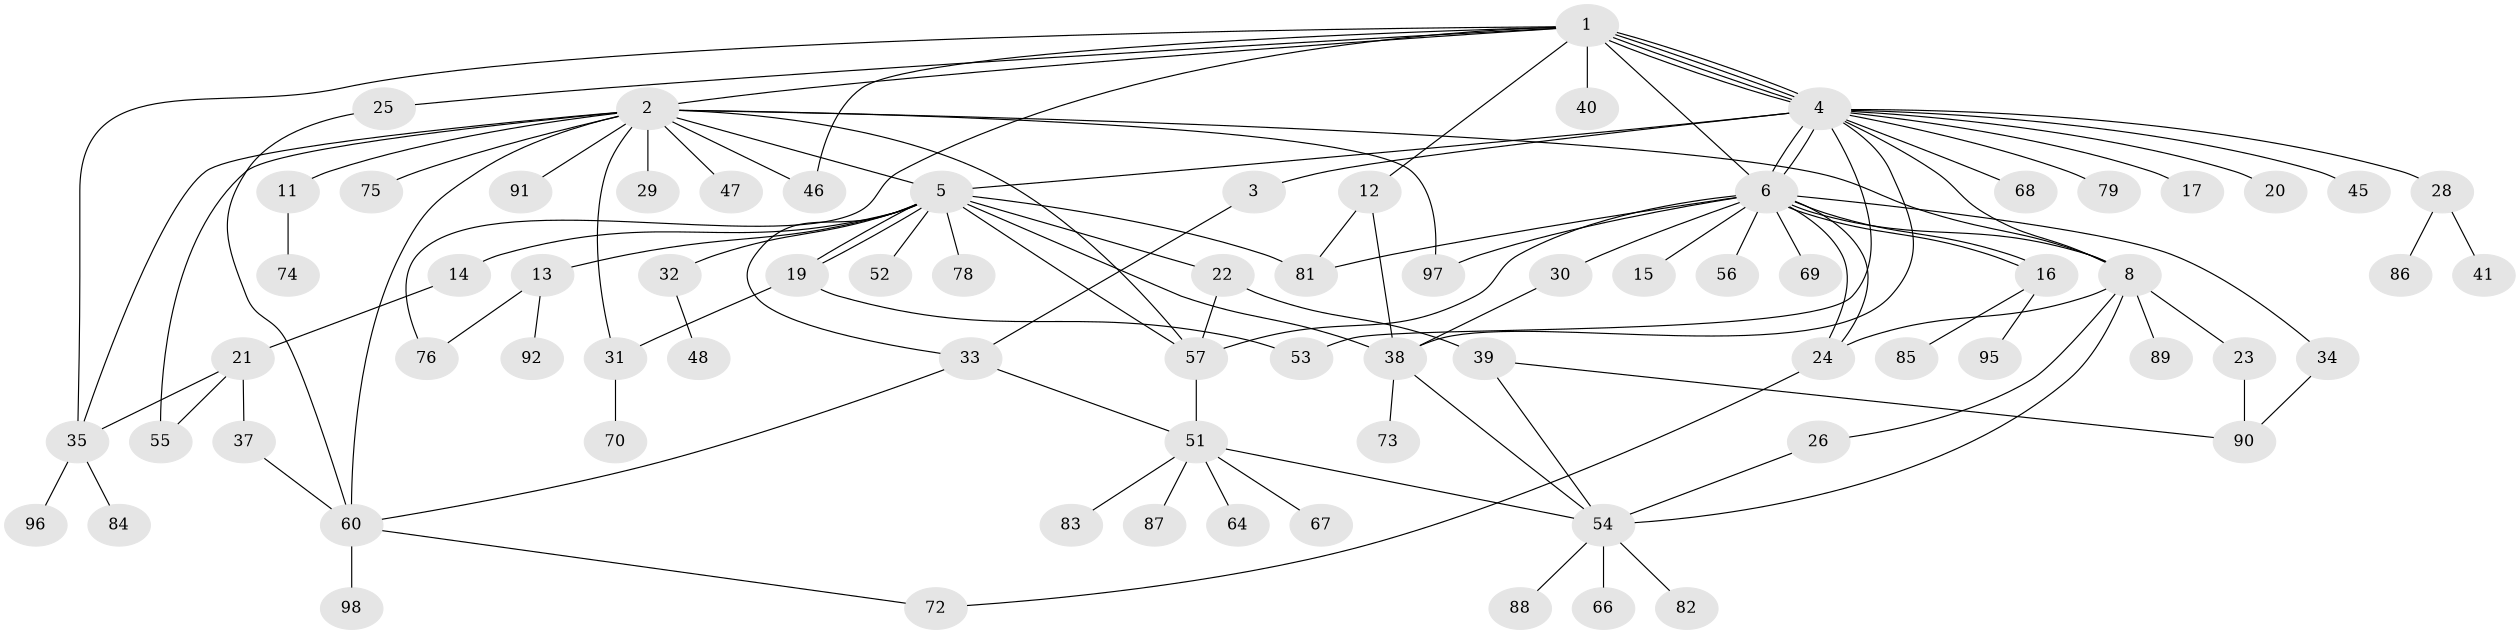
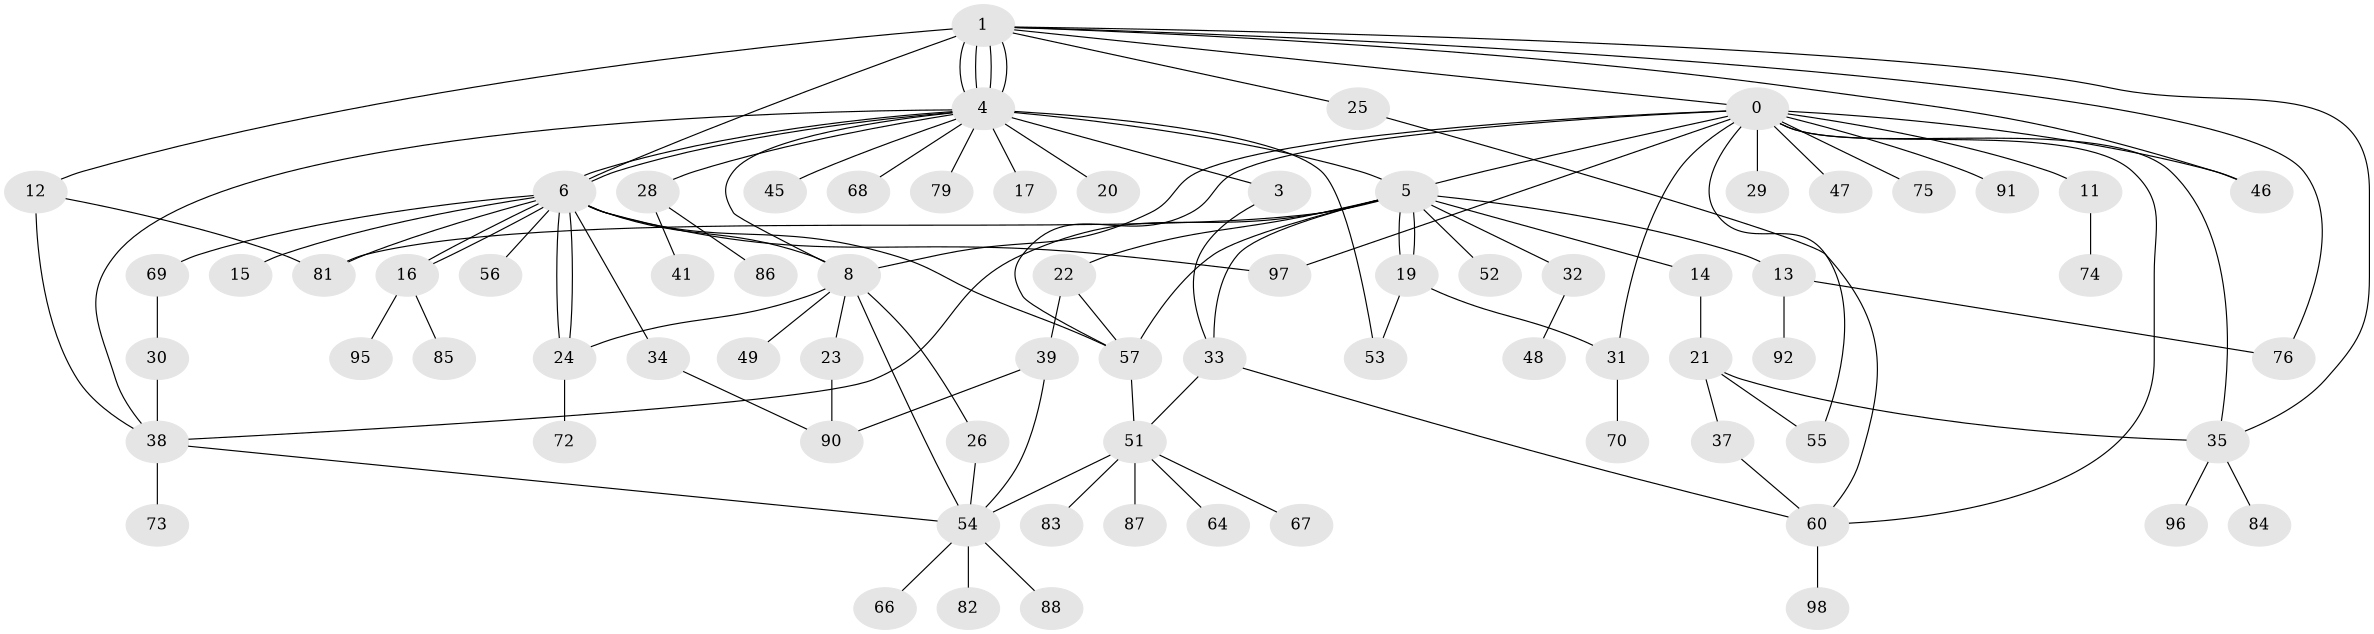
  graph {
    node [color=gray90 style=filled]
    1 [super="+3"]
-   2 [super="+18"]
+   2 [super="+18" label=0]
    4 [super="+93"]
    6 [super="+7"]
    12 [super="+77"]
    25
    35 [super="+49"]
-   40
    46
    76
    5 [super="+10"]
    8 [super="+50"]
    11
    n14 [label=57]
    29
    31
    47
    55
    60 [super="+65"]
    75
    91
    97
    n23 [label=3 super="+101"]
    17
    20
    28 [super="+62"]
    38 [super="+80"]
    45
    53
    68
    79
    81
    15
    16
    24 [super="+36"]
    30
    34
    56
    69
    84
    96
    13 [super="+43"]
    14
    19
    22 [super="+57"]
    32
    33
    52
-   78
    23
    26
    54 [super="+94"]
-   89
+   89 [label=49]
    74
    51 [super="+59"]
    70
    72
    98
    90 [super="+99"]
    41
    86
    73 [super="+100"]
    92
    21 [super="+71"]
    39 [super="+63"]
    48
    85
    95
    66
    82
    88
    37 [super="+61"]
    64
    67
    83
    87
    1 -- 2
    1 -- 4 [weight=2]
    1 -- 4
    1 -- 4
    1 -- 4
    1 -- 6
    1 -- 12
    1 -- 25
    1 -- 35
-   1 -- 40
    1 -- 46
    1 -- 76
    2 -- 35
    2 -- 46
    2 -- 5
    2 -- 8
    2 -- 11
    2 -- n14
    2 -- 29
    2 -- 31
    2 -- 47
    2 -- 55
    2 -- 60
    2 -- 75
    2 -- 91
    2 -- 97
    4 -- 6
    4 -- 6
    4 -- 5
    4 -- 8
    4 -- n23
    4 -- 17
    4 -- 20
    4 -- 28
    4 -- 38
    4 -- 45
    4 -- 53
    4 -- 68
    4 -- 79
    6 -- 8
    6 -- n14
    6 -- 97
    6 -- 81
    6 -- 15
    6 -- 16
    6 -- 16
    6 -- 24
    6 -- 24
-   6 -- 30
+   69 -- 30
    6 -- 34
    6 -- 56
    6 -- 69
    12 -- 38
    12 -- 81
    25 -- 60
    35 -- 84
    35 -- 96
    5 -- n14
    5 -- 38
    5 -- 81
    5 -- 13
    5 -- 14
    5 -- 19
    5 -- 19
    5 -- 22
    5 -- 32
    5 -- 33
    5 -- 52
-   5 -- 78
    8 -- 24
    8 -- 23
    8 -- 26
    8 -- 54
    8 -- 89
    11 -- 74
    n14 -- 51
    31 -- 70
-   60 -- 72
    60 -- 98
    n23 -- 33
    28 -- 41
    28 -- 86
    38 -- 54
    38 -- 73
    16 -- 85
    16 -- 95
    24 -- 72
    30 -- 38
    34 -- 90
    13 -- 76
    13 -- 92
    14 -- 21
    19 -- 31
    19 -- 53
    22 -- n14
    22 -- 39 [weight=2]
    32 -- 48
    33 -- 60
    33 -- 51
    23 -- 90
    26 -- 54
    54 -- 66
    54 -- 82
    54 -- 88
    51 -- 54
    51 -- 64
    51 -- 67
    51 -- 83
    51 -- 87
    21 -- 35
    21 -- 55
    21 -- 37
    39 -- 54
    39 -- 90
    37 -- 60
  }
